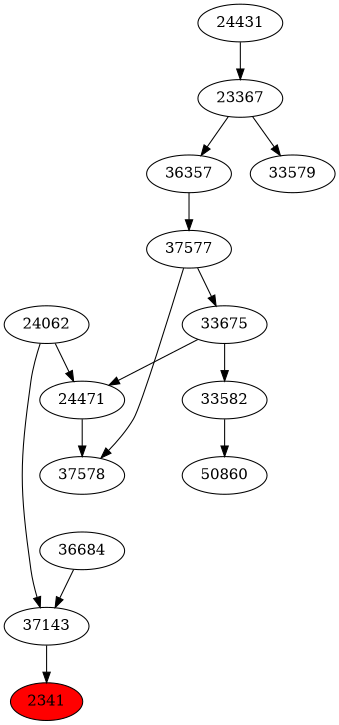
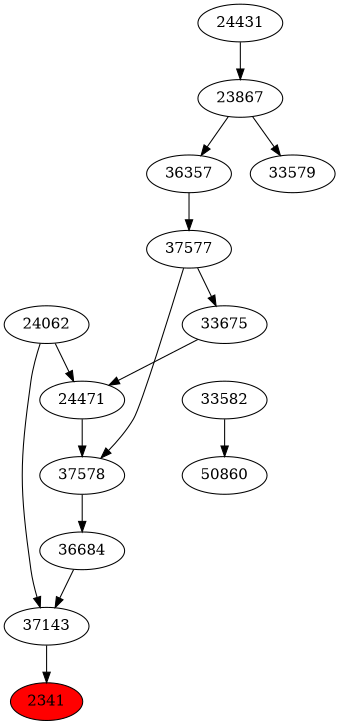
  strict digraph {
    n1 [fillcolor=red label=2341 style=filled]
    n2 [label=37143]
    n3 [label=36684]
    n4 [label=24062]
    n5 [label=24471]
    n6 [label=37578]
    n7 [label=50860]
    n8 [label=37577]
    n9 [label=33675]
    n10 [label=33582]
    n11 [label=36357]
    n12 [label=33579]
-   n13 [label=23367]
+   n13 [label=23867]
    n14 [label=24431]
    n2 -> n1
    n3 -> n2
    n4 -> n2
    n4 -> n5
    n5 -> n6
+   n6 -> n3
    n8 -> n6
    n8 -> n9
    n9 -> n5
-   n9 -> n10
    n10 -> n7
    n11 -> n8
    n13 -> n11
    n13 -> n12
    n14 -> n13
  }
